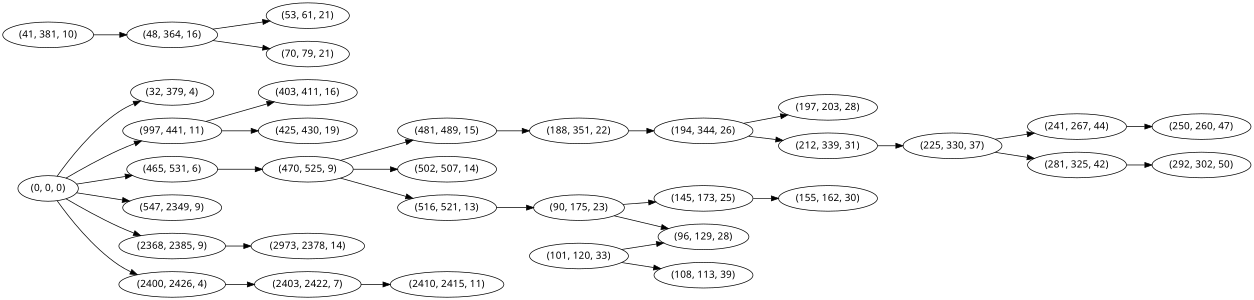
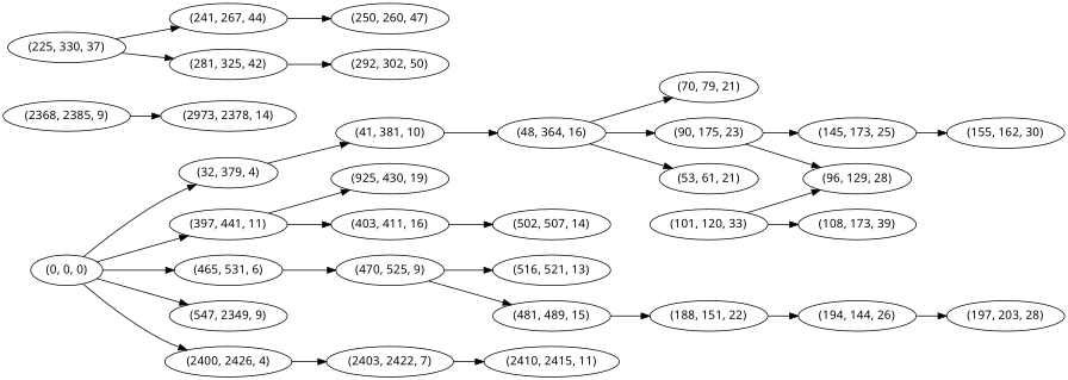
  digraph {
    fontname="Noto Sans"
    rankdir=LR
    node [fontname="Noto Sans"]
    edge [fontname="Noto Sans"]
    "(0, 0, 0)"
    "(32, 379, 4)"
-   "(397, 441, 11)" [label="(997, 441, 11)"]
+   "(397, 441, 11)"
    "(465, 531, 6)"
    "(547, 2349, 9)"
    "(2368, 2385, 9)"
    "(2400, 2426, 4)"
    n8 [label="(41, 381, 10)"]
    "(403, 411, 16)"
-   "(425, 430, 19)"
+   "(425, 430, 19)" [label="(925, 430, 19)"]
    "(470, 525, 9)"
    n12 [label="(2973, 2378, 14)"]
    "(2403, 2422, 7)"
    "(48, 364, 16)"
    "(53, 61, 21)"
    "(70, 79, 21)"
    "(90, 175, 23)"
    "(96, 129, 28)"
    "(145, 173, 25)"
-   "(188, 351, 22)"
-   "(194, 344, 26)"
+   "(188, 351, 22)" [label="(188, 151, 22)"]
+   "(194, 344, 26)" [label="(194, 144, 26)"]
    "(155, 162, 30)"
    "(101, 120, 33)"
-   "(108, 113, 39)"
+   "(108, 113, 39)" [label="(108, 173, 39)"]
    "(197, 203, 28)"
-   "(212, 339, 31)"
    "(225, 330, 37)"
    "(241, 267, 44)"
    "(281, 325, 42)"
    "(250, 260, 47)"
    "(292, 302, 50)"
    "(481, 489, 15)"
    "(502, 507, 14)"
    "(516, 521, 13)"
    "(2410, 2415, 11)"
    "(0, 0, 0)" -> "(32, 379, 4)"
    "(0, 0, 0)" -> "(397, 441, 11)"
    "(0, 0, 0)" -> "(465, 531, 6)"
    "(0, 0, 0)" -> "(547, 2349, 9)"
-   "(0, 0, 0)" -> "(2368, 2385, 9)"
    "(0, 0, 0)" -> "(2400, 2426, 4)"
+   "(32, 379, 4)" -> n8
    "(397, 441, 11)" -> "(403, 411, 16)"
    "(397, 441, 11)" -> "(425, 430, 19)"
    "(465, 531, 6)" -> "(470, 525, 9)"
    "(2368, 2385, 9)" -> n12
    "(2400, 2426, 4)" -> "(2403, 2422, 7)"
    n8 -> "(48, 364, 16)"
    "(470, 525, 9)" -> "(481, 489, 15)"
-   "(470, 525, 9)" -> "(502, 507, 14)"
+   "(403, 411, 16)" -> "(502, 507, 14)"
    "(470, 525, 9)" -> "(516, 521, 13)"
    "(2403, 2422, 7)" -> "(2410, 2415, 11)"
    "(48, 364, 16)" -> "(53, 61, 21)"
    "(48, 364, 16)" -> "(70, 79, 21)"
-   "(516, 521, 13)" -> "(90, 175, 23)"
+   "(48, 364, 16)" -> "(90, 175, 23)"
    "(90, 175, 23)" -> "(96, 129, 28)"
    "(90, 175, 23)" -> "(145, 173, 25)"
    "(145, 173, 25)" -> "(155, 162, 30)"
    "(188, 351, 22)" -> "(194, 344, 26)"
    "(194, 344, 26)" -> "(197, 203, 28)"
-   "(194, 344, 26)" -> "(212, 339, 31)"
    "(101, 120, 33)" -> "(96, 129, 28)"
    "(101, 120, 33)" -> "(108, 113, 39)"
-   "(212, 339, 31)" -> "(225, 330, 37)"
    "(225, 330, 37)" -> "(241, 267, 44)"
    "(225, 330, 37)" -> "(281, 325, 42)"
    "(241, 267, 44)" -> "(250, 260, 47)"
    "(281, 325, 42)" -> "(292, 302, 50)"
    "(481, 489, 15)" -> "(188, 351, 22)"
  }
